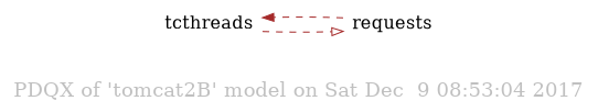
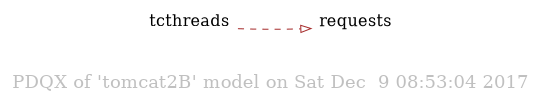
  digraph {
    compound=true
    fontcolor=gray
    fontsize=18
    label="PDQX of 'tomcat2B' model on Sat Dec  9 08:53:04 2017"
    labelloc=b
    rankdir=LR
    ranksep=1.0
    shape=none
    node [fontsize=16 shape=none]
    edge [color=brown style=dashed]
    n1 [label=tcthreads]
    n2 [label=requests]
    subgraph sub_1 {
      rank=same
      n1
    }
    subgraph sub_2 {
      rank=same
      n1
    }
    n1 -> n2 [arrowhead=onormal]
-   n2 -> n1 [arrowhead=normal]
  }
